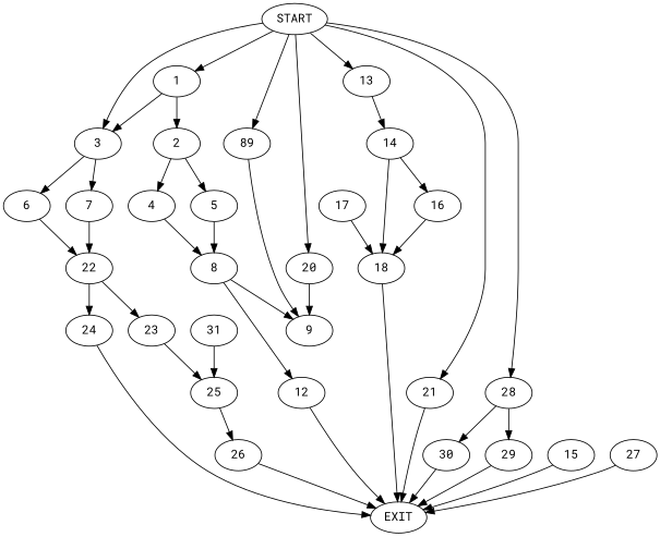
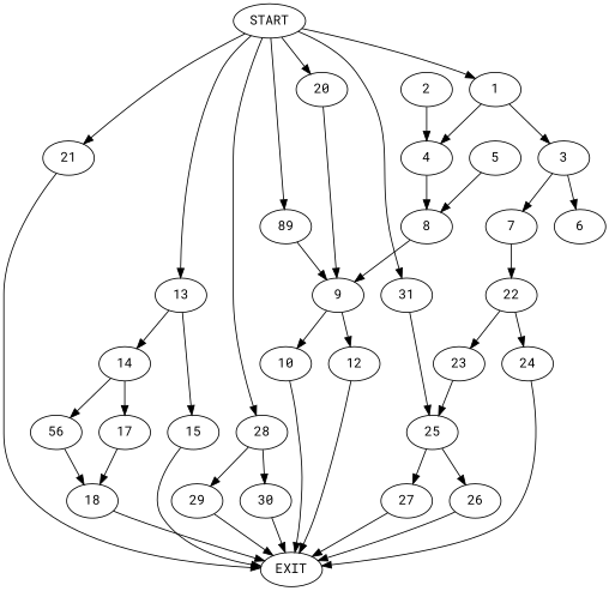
  digraph {
    fontname="Roboto Mono"
    node [fontname="Roboto Mono"]
    edge [fontname="Roboto Mono"]
    n1 [label=START]
    1
    13
    n4 [label=89]
    20
    21
    28
    31
    2
    3
    14
    15
    9
    n14 [label=EXIT]
    29
    30
    25
    4
    5
    6
    7
    8
    22
    23
    24
+   10
    12
-   16
+   16 [label=56]
    17
    18
    26
    27
    n1 -> 1
    n1 -> 13
    n1 -> n4
    n1 -> 20
    n1 -> 21
    n1 -> 28
-   n1 -> 3
-   1 -> 2
+   n1 -> 31
+   1 -> 4
    1 -> 3
    13 -> 14
+   13 -> 15
    n4 -> 9
    20 -> 9
    21 -> n14
    28 -> 29
    28 -> 30
    31 -> 25
    2 -> 4
-   2 -> 5
    3 -> 6
    3 -> 7
    14 -> 16
-   14 -> 18
+   14 -> 17
    15 -> n14
-   8 -> 12
+   9 -> 10
+   9 -> 12
    29 -> n14
    30 -> n14
    25 -> 26
+   25 -> 27
    4 -> 8
    5 -> 8
-   6 -> 22
    7 -> 22
    8 -> 9
    22 -> 23
    22 -> 24
    23 -> 25
    24 -> n14
+   10 -> n14
    12 -> n14
    16 -> 18
    17 -> 18
    18 -> n14
    26 -> n14
    27 -> n14
  }
